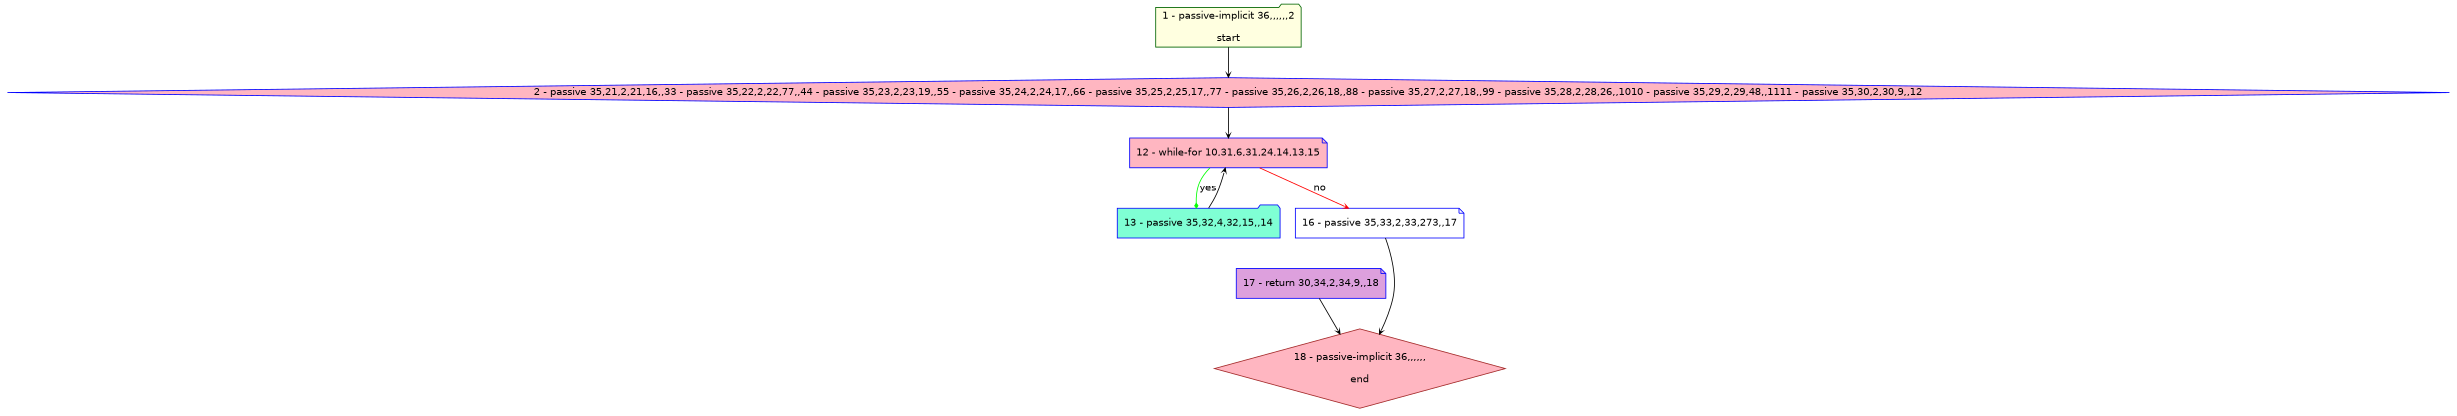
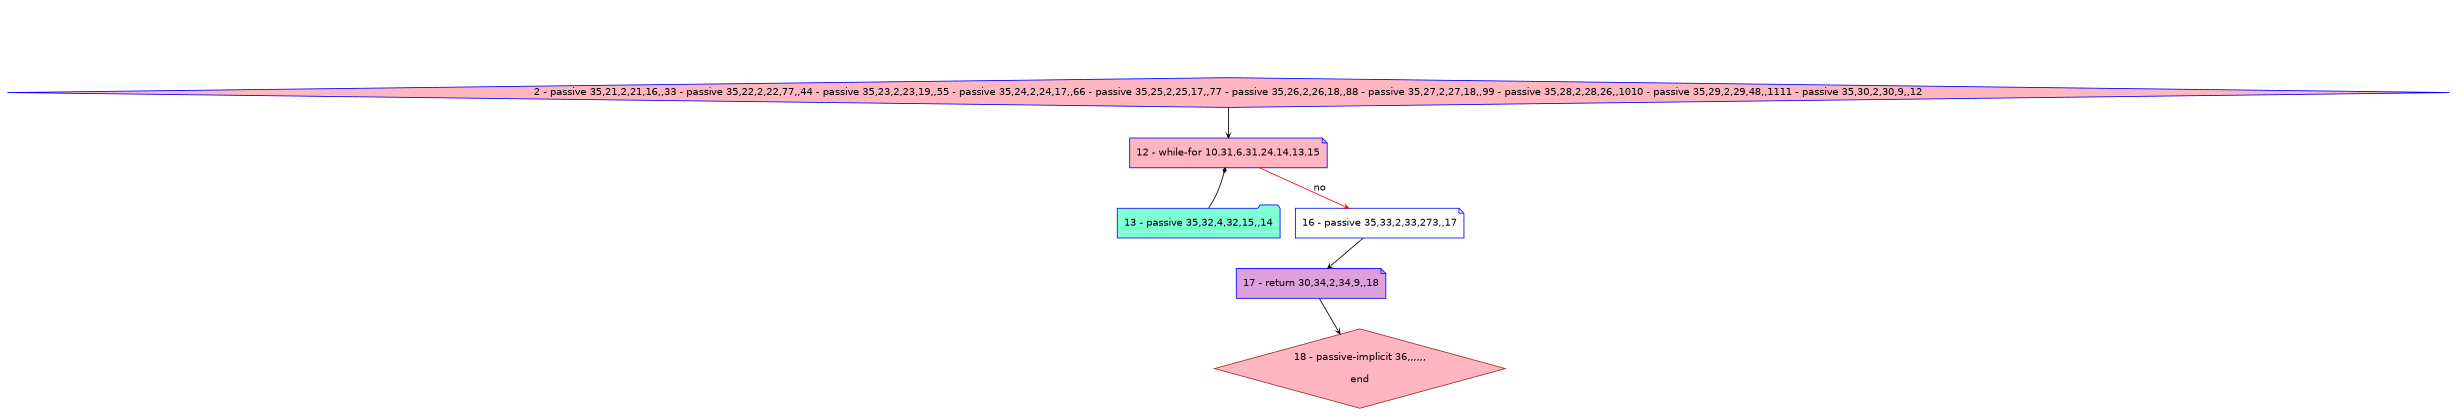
  digraph {
    bgcolor=white
    compound=true
    fillcolor="#FFFFCC"
    fontname="DejaVu Sans"
    fontsize=12
    pack=true
    packmode=clust
    style="rounded,filled"
    node [color="#0000ff" compound=true fillcolor=lightpink fixedsize=false fontname="DejaVu Sans" fontsize=12 node_initialized=no shape=note style=filled]
    edge [arrowhead=vee arrowsize=0.5 arrowtail=none color="#000000" compound=true dir=forward fontcolor=black fontname="DejaVu Sans" fontsize=12]
    n1 [label="2 - passive 35,21,2,21,16,,33 - passive 35,22,2,22,77,,44 - passive 35,23,2,23,19,,55 - passive 35,24,2,24,17,,66 - passive 35,25,2,25,17,,77 - passive 35,26,2,26,18,,88 - passive 35,27,2,27,18,,99 - passive 35,28,2,28,26,,1010 - passive 35,29,2,29,48,,1111 - passive 35,30,2,30,9,,12" shape=diamond]
    n2 [label="12 - while-for 10,31,6,31,24,14,13,15"]
    n3 [fillcolor=aquamarine label="13 - passive 35,32,4,32,15,,14" shape=folder]
    n4 [fillcolor=white label="16 - passive 35,33,2,33,273,,17"]
-   n5 [color="#006400" fillcolor=lightyellow label="1 - passive-implicit 36,,,,,,2\n\nstart" shape=folder]
    n6 [fillcolor=plum label="17 - return 30,34,2,34,9,,18"]
    n7 [color="#a52a2a" label="18 - passive-implicit 36,,,,,,\n\nend" shape=diamond]
    n1 -> n2
-   n2 -> n3 [arrowhead=diamond color="#00ff00" label=yes]
    n2 -> n4 [color="#ff0000" label=no]
-   n3 -> n2
-   n4 -> n7
-   n5 -> n1
+   n3 -> n2 [arrowhead=diamond]
+   n4 -> n6
    n6 -> n7
  }
